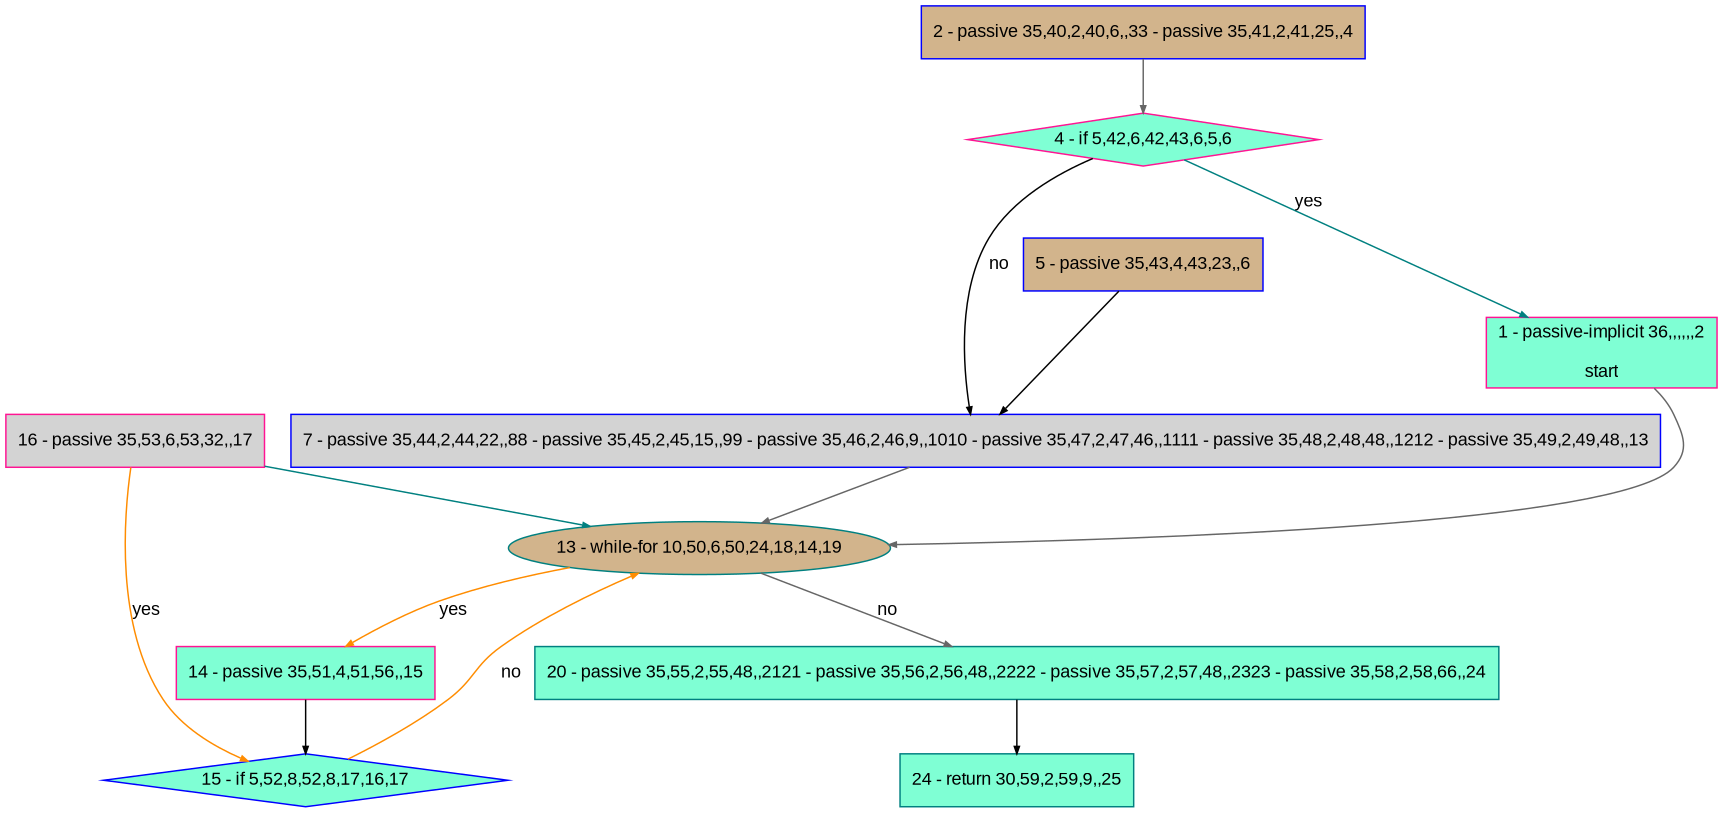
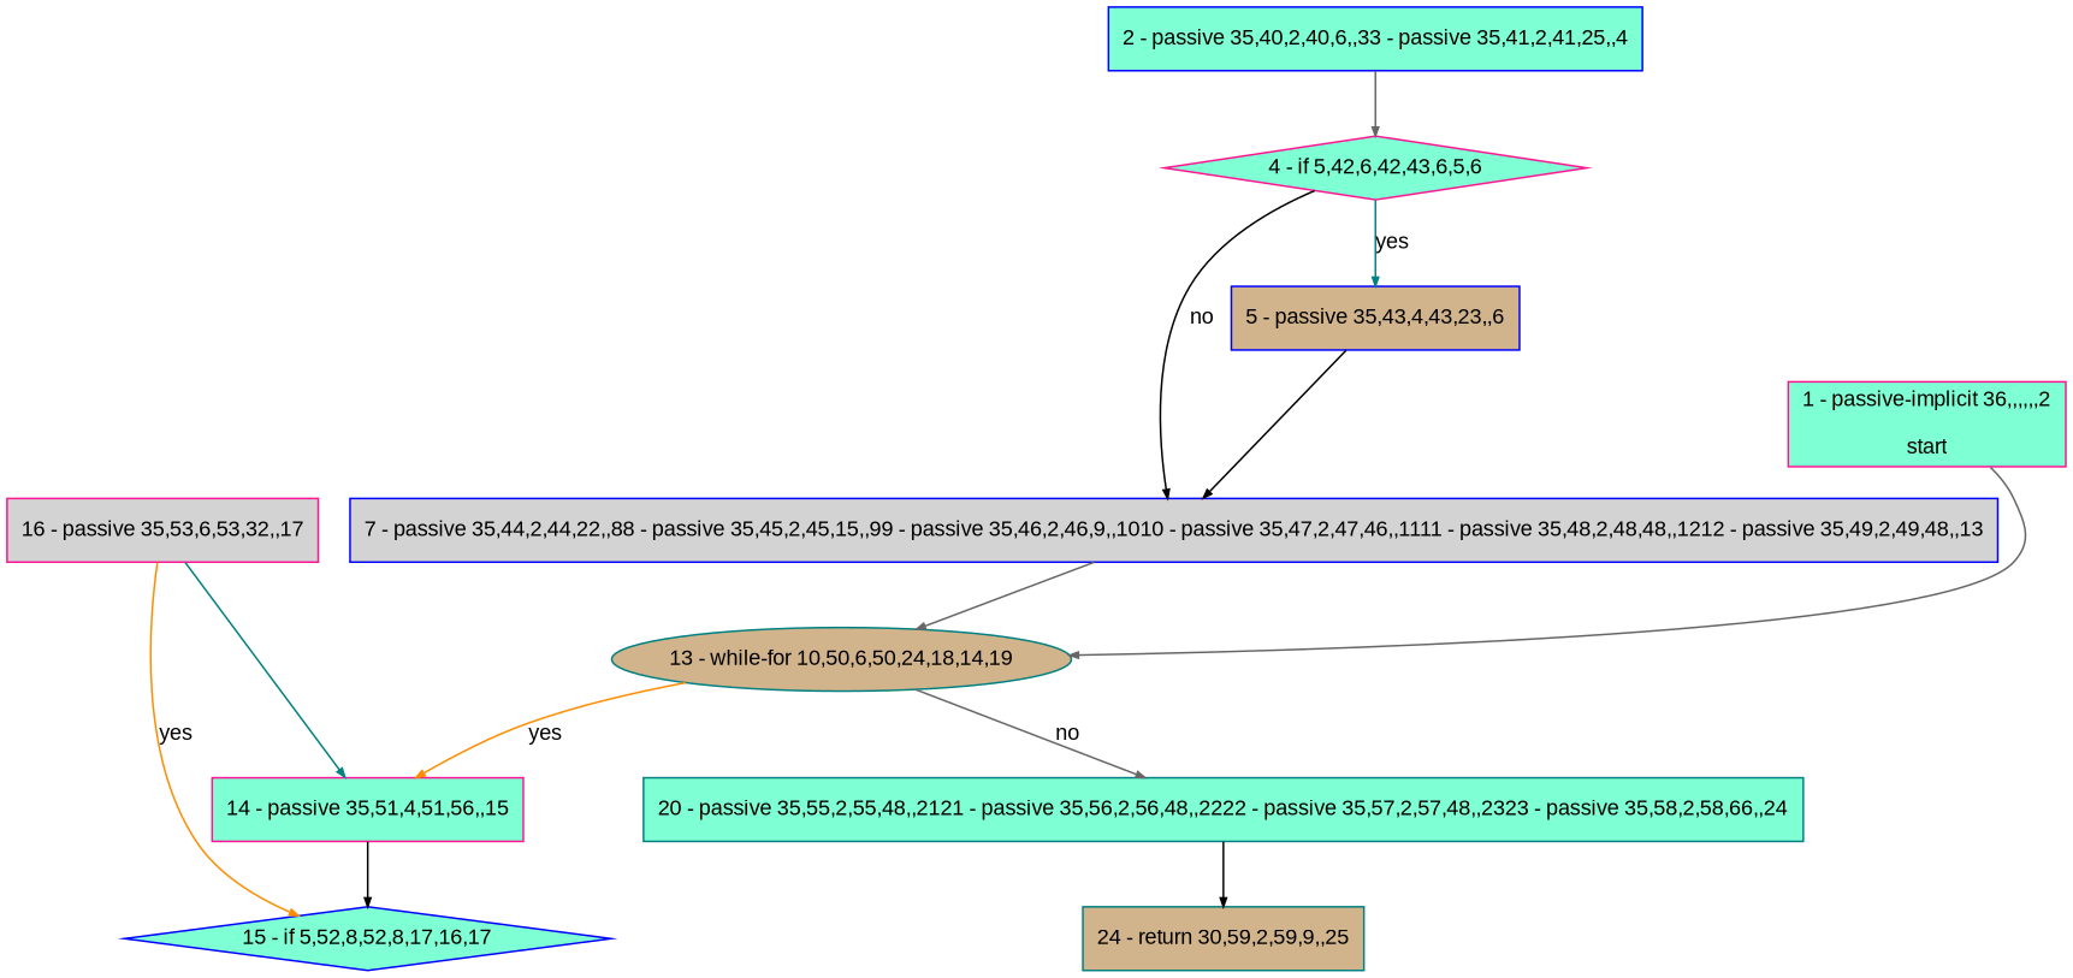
  digraph {
    bgcolor=white
    compound=true
    fillcolor="#FFFFCC"
    fontname=Arial
    fontsize=12
    pack=true
    packmode=clust
    style="rounded,filled"
    node [color=blue compound=true fillcolor=aquamarine fixedsize=false fontname=Arial fontsize=12 node_initialized=no shape=box style=filled]
    edge [arrowhead=normal arrowsize=0.5 arrowtail=none color=gray40 compound=true dir=forward fontcolor=black fontname=Arial fontsize=12]
-   n1 [fillcolor=tan label="2 - passive 35,40,2,40,6,,33 - passive 35,41,2,41,25,,4"]
+   n1 [label="2 - passive 35,40,2,40,6,,33 - passive 35,41,2,41,25,,4"]
    n2 [color=deeppink label="4 - if 5,42,6,42,43,6,5,6" shape=diamond]
    n3 [fillcolor=tan label="5 - passive 35,43,4,43,23,,6"]
    n4 [fillcolor=lightgrey label="7 - passive 35,44,2,44,22,,88 - passive 35,45,2,45,15,,99 - passive 35,46,2,46,9,,1010 - passive 35,47,2,47,46,,1111 - passive 35,48,2,48,48,,1212 - passive 35,49,2,49,48,,13"]
    n5 [color=deeppink label="1 - passive-implicit 36,,,,,,2\n\nstart"]
    n6 [color=teal fillcolor=tan label="13 - while-for 10,50,6,50,24,18,14,19" shape=oval]
    n7 [color=deeppink label="14 - passive 35,51,4,51,56,,15"]
    n8 [color=teal label="20 - passive 35,55,2,55,48,,2121 - passive 35,56,2,56,48,,2222 - passive 35,57,2,57,48,,2323 - passive 35,58,2,58,66,,24"]
    n9 [label="15 - if 5,52,8,52,8,17,16,17" shape=diamond]
-   n10 [color=teal label="24 - return 30,59,2,59,9,,25"]
+   n10 [color=teal fillcolor=tan label="24 - return 30,59,2,59,9,,25"]
    n11 [color=deeppink fillcolor=lightgrey label="16 - passive 35,53,6,53,32,,17"]
    n1 -> n2
-   n2 -> n5 [color=teal label=yes]
+   n2 -> n3 [color=teal label=yes]
    n2 -> n4 [color=black label=no]
    n3 -> n4 [color=black]
    n4 -> n6
    n5 -> n6
    n6 -> n7 [color=darkorange label=yes]
    n6 -> n8 [label=no]
    n7 -> n9 [color=black]
    n8 -> n10 [color=black]
-   n9 -> n6 [color=darkorange label=no]
-   n11 -> n6 [color=teal]
+   n11 -> n7 [color=teal]
    n11 -> n9 [color=darkorange label=yes]
  }
